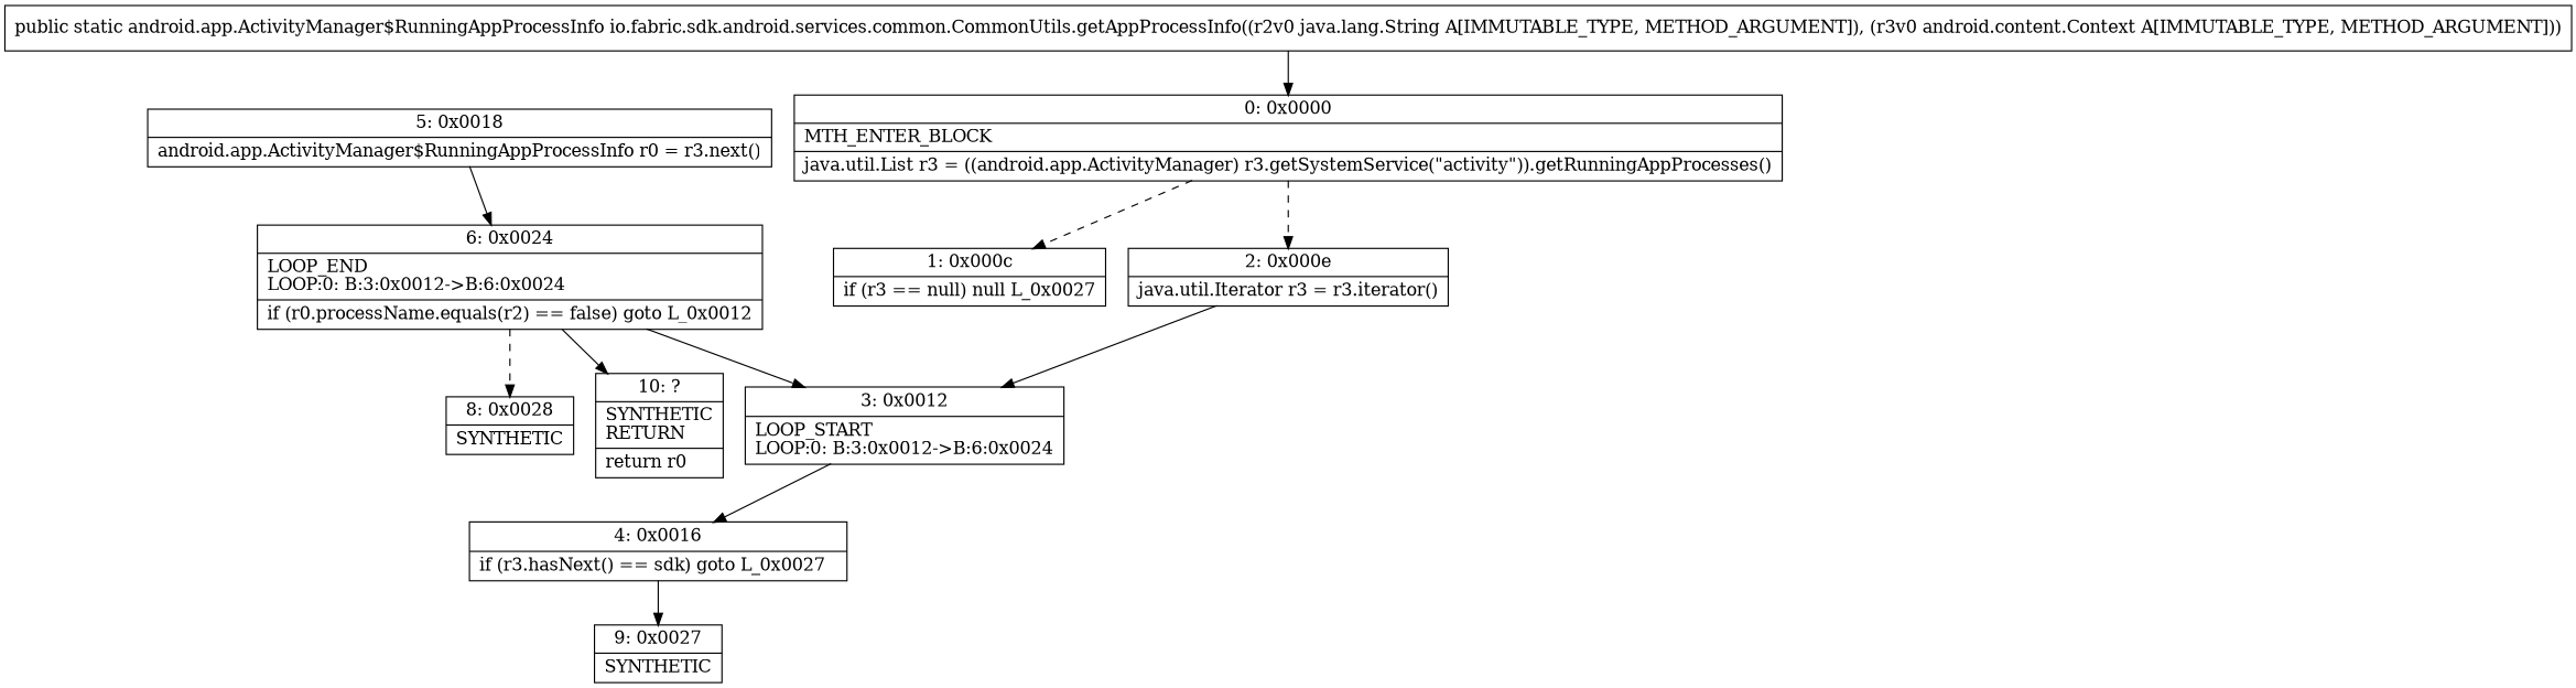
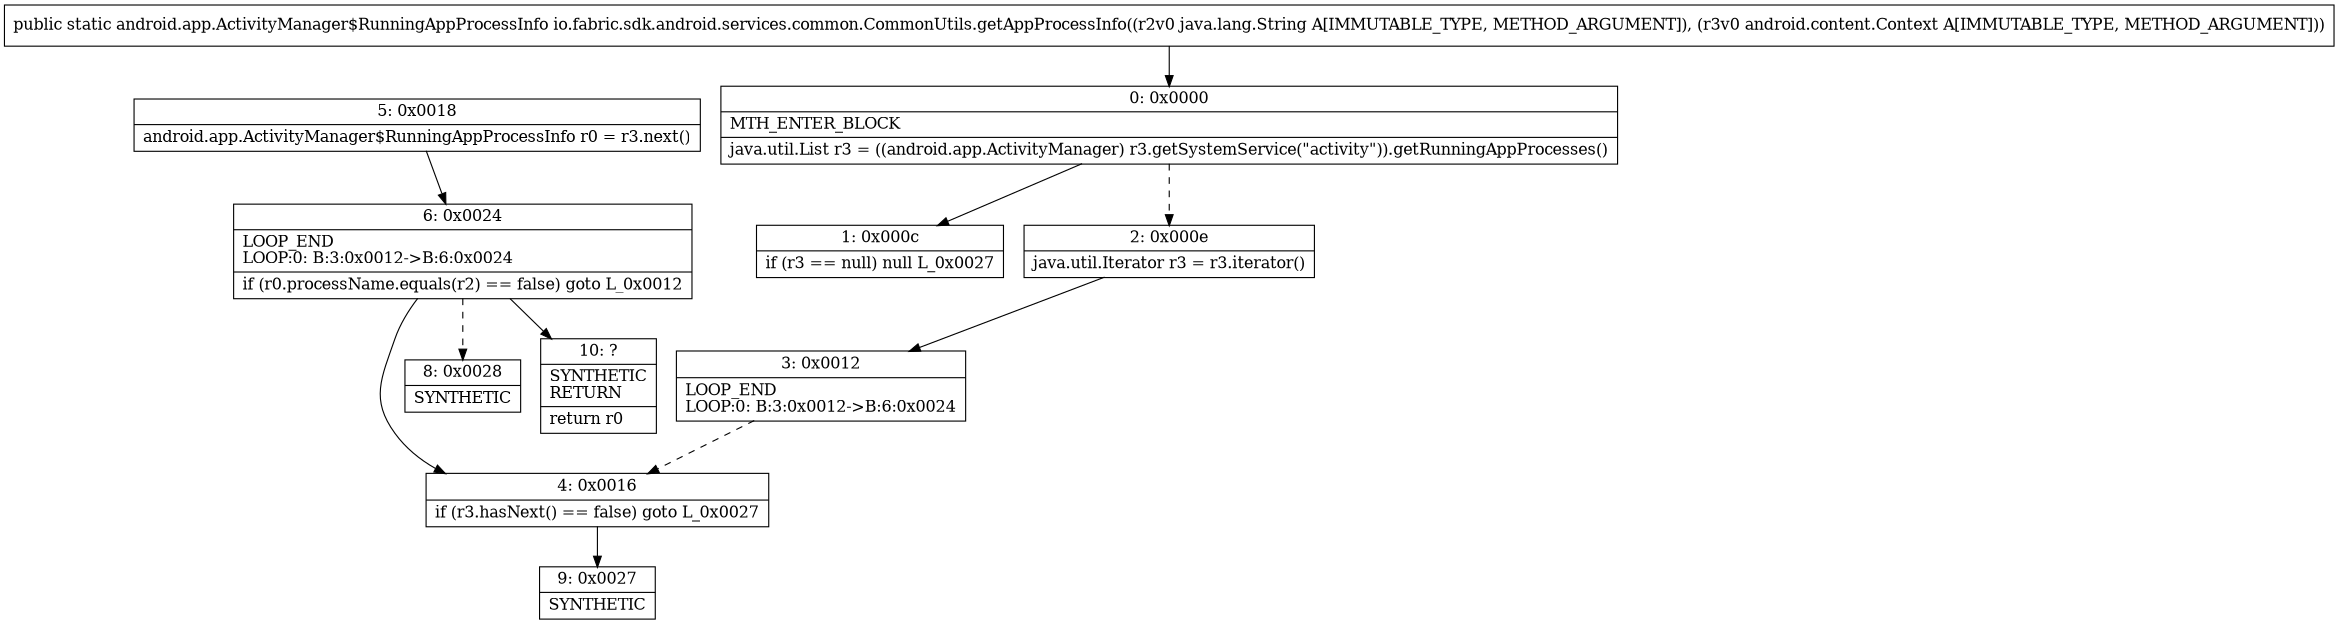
  digraph {
    node [shape=record]
    n1 [label="{0\:\ 0x0000|MTH_ENTER_BLOCK\l|java.util.List r3 = ((android.app.ActivityManager) r3.getSystemService(\"activity\")).getRunningAppProcesses()\l}"]
    n2 [label="{1\:\ 0x000c|if (r3 == null) null L_0x0027\l}"]
    n3 [label="{2\:\ 0x000e|java.util.Iterator r3 = r3.iterator()\l}"]
-   n4 [label="{3\:\ 0x0012|LOOP_START\lLOOP:0: B:3:0x0012\-\>B:6:0x0024\l}"]
-   n5 [label="{4\:\ 0x0016|if (r3.hasNext() == sdk) goto L_0x0027\l}"]
+   n4 [label="{3\:\ 0x0012|LOOP_END\lLOOP:0: B:3:0x0012\-\>B:6:0x0024\l}"]
+   n5 [label="{4\:\ 0x0016|if (r3.hasNext() == false) goto L_0x0027\l}"]
    n6 [label="{9\:\ 0x0027|SYNTHETIC\l}"]
    n7 [label="{5\:\ 0x0018|android.app.ActivityManager$RunningAppProcessInfo r0 = r3.next()\l}"]
    n8 [label="{6\:\ 0x0024|LOOP_END\lLOOP:0: B:3:0x0012\-\>B:6:0x0024\l|if (r0.processName.equals(r2) == false) goto L_0x0012\l}"]
    n9 [label="{8\:\ 0x0028|SYNTHETIC\l}"]
    n10 [label="{10\:\ ?|SYNTHETIC\lRETURN\l|return r0\l}"]
    n11 [label="{public static android.app.ActivityManager$RunningAppProcessInfo io.fabric.sdk.android.services.common.CommonUtils.getAppProcessInfo((r2v0 java.lang.String A[IMMUTABLE_TYPE, METHOD_ARGUMENT]), (r3v0 android.content.Context A[IMMUTABLE_TYPE, METHOD_ARGUMENT])) }"]
-   n1 -> n2 [style=dashed]
+   n1 -> n2
    n1 -> n3 [style=dashed]
    n3 -> n4
-   n4 -> n5
+   n4 -> n5 [style=dashed]
    n5 -> n6
    n7 -> n8
-   n8 -> n4
+   n8 -> n5
    n8 -> n9 [style=dashed]
    n8 -> n10
    n11 -> n1
  }
